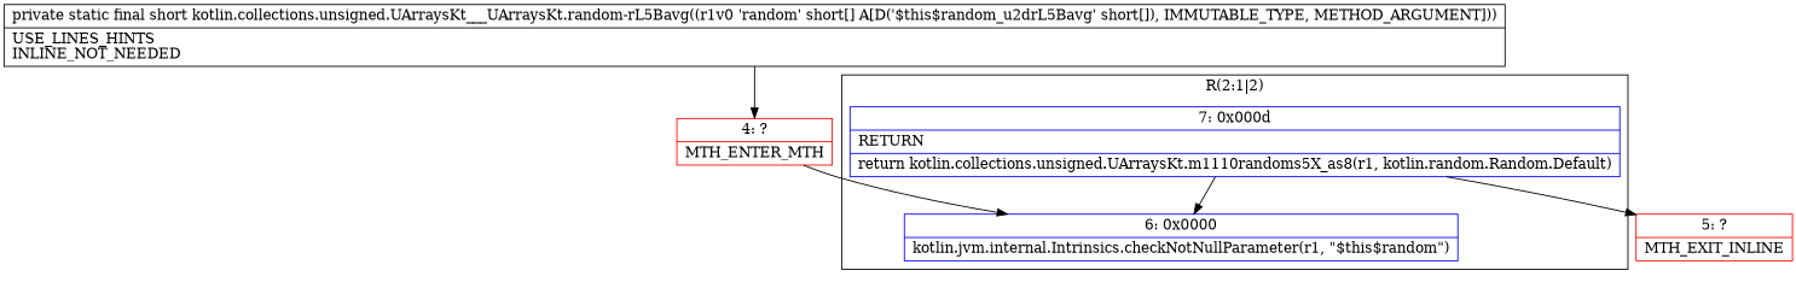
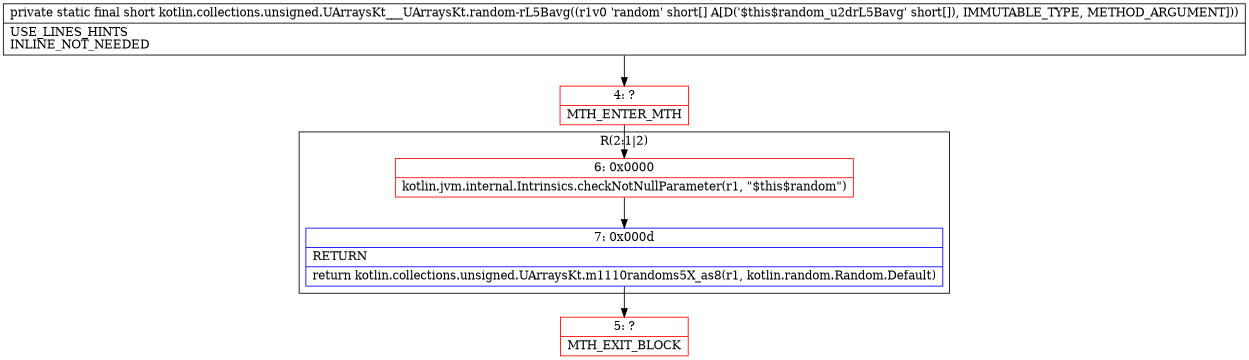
  digraph {
    node [color=blue shape=record]
-   n1 [label="{6\:\ 0x0000|kotlin.jvm.internal.Intrinsics.checkNotNullParameter(r1, \"$this$random\")\l}"]
+   n1 [color=red label="{6\:\ 0x0000|kotlin.jvm.internal.Intrinsics.checkNotNullParameter(r1, \"$this$random\")\l}"]
    n2 [label="{7\:\ 0x000d|RETURN\l|return kotlin.collections.unsigned.UArraysKt.m1110randoms5X_as8(r1, kotlin.random.Random.Default)\l}"]
-   n3 [color=red label="{5\:\ ?|MTH_EXIT_INLINE\l}"]
+   n3 [color=red label="{5\:\ ?|MTH_EXIT_BLOCK\l}"]
    n4 [color=red label="{4\:\ ?|MTH_ENTER_MTH\l}"]
    n5 [label="{private static final short kotlin.collections.unsigned.UArraysKt___UArraysKt.random\-rL5Bavg((r1v0 'random' short[] A[D('$this$random_u2drL5Bavg' short[]), IMMUTABLE_TYPE, METHOD_ARGUMENT]))  | USE_LINES_HINTS\lINLINE_NOT_NEEDED\l}" color=""]
    subgraph cluster_1 {
      label="R(2:1|2)"
      n1
      n2
    }
-   n2 -> n1
+   n1 -> n2
    n2 -> n3
    n4 -> n1
    n5 -> n4
  }
